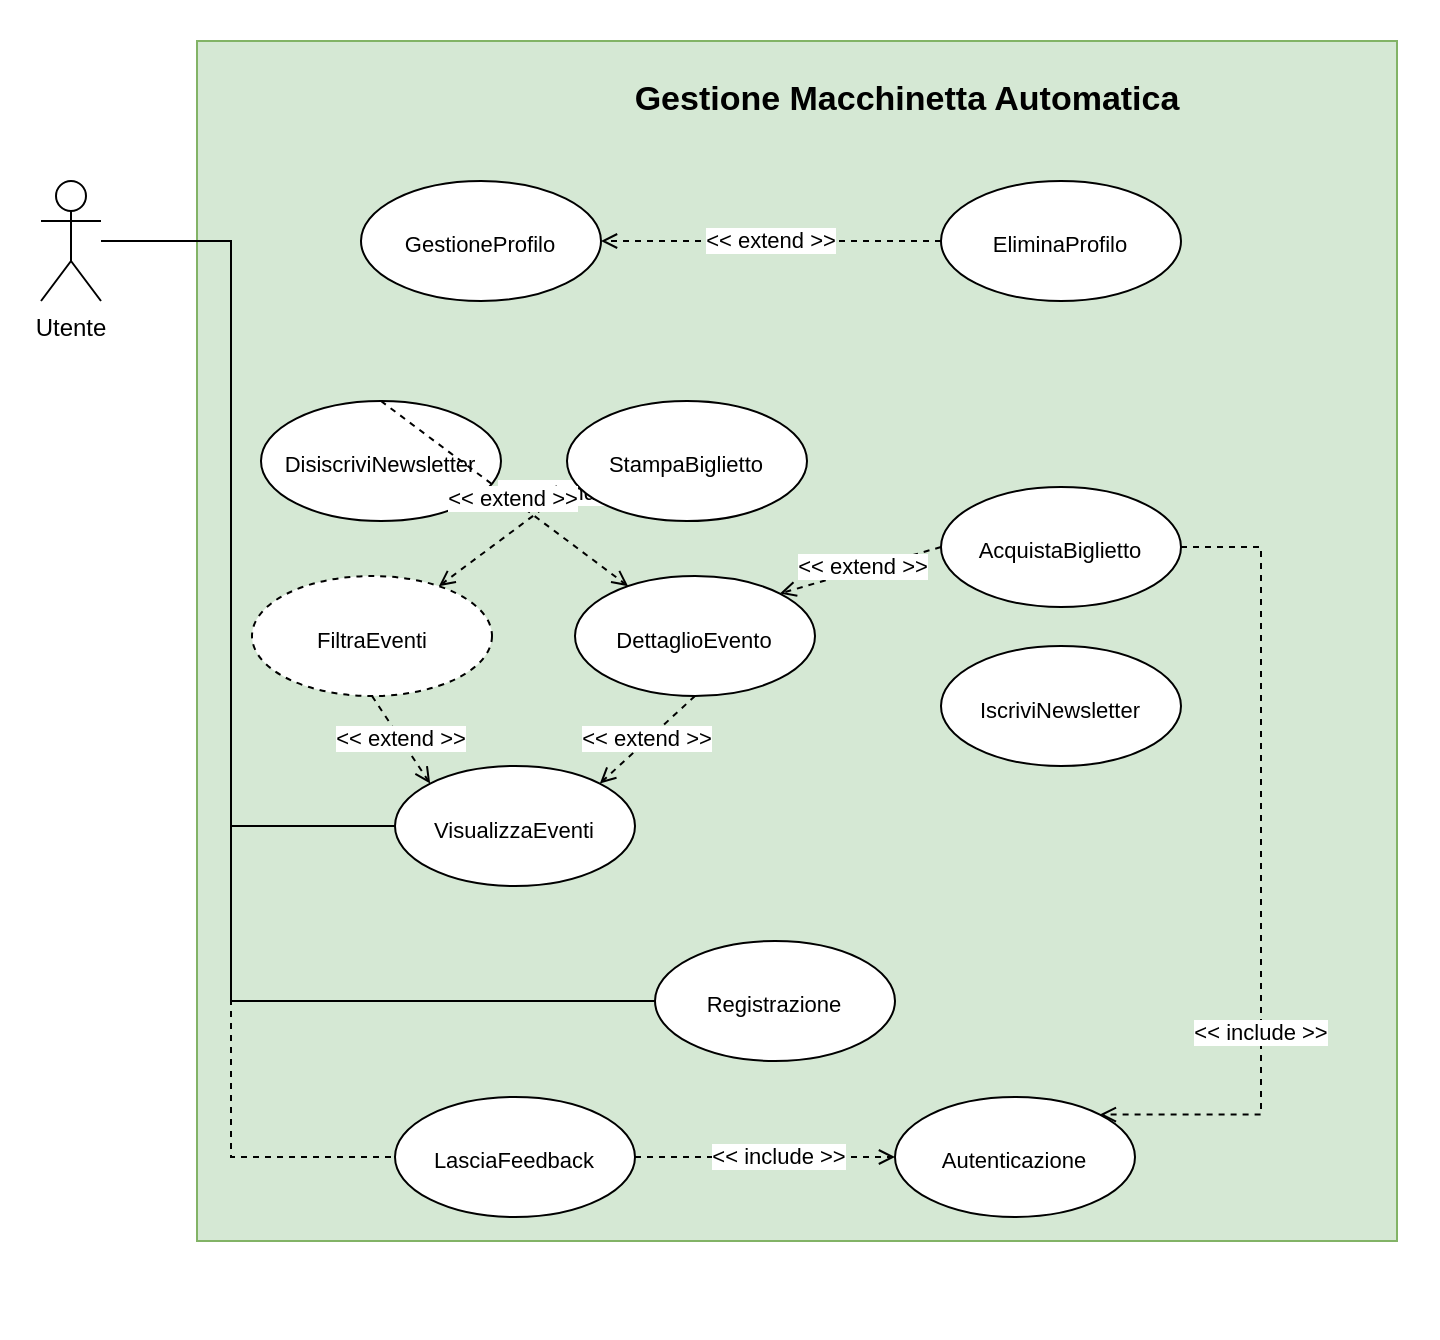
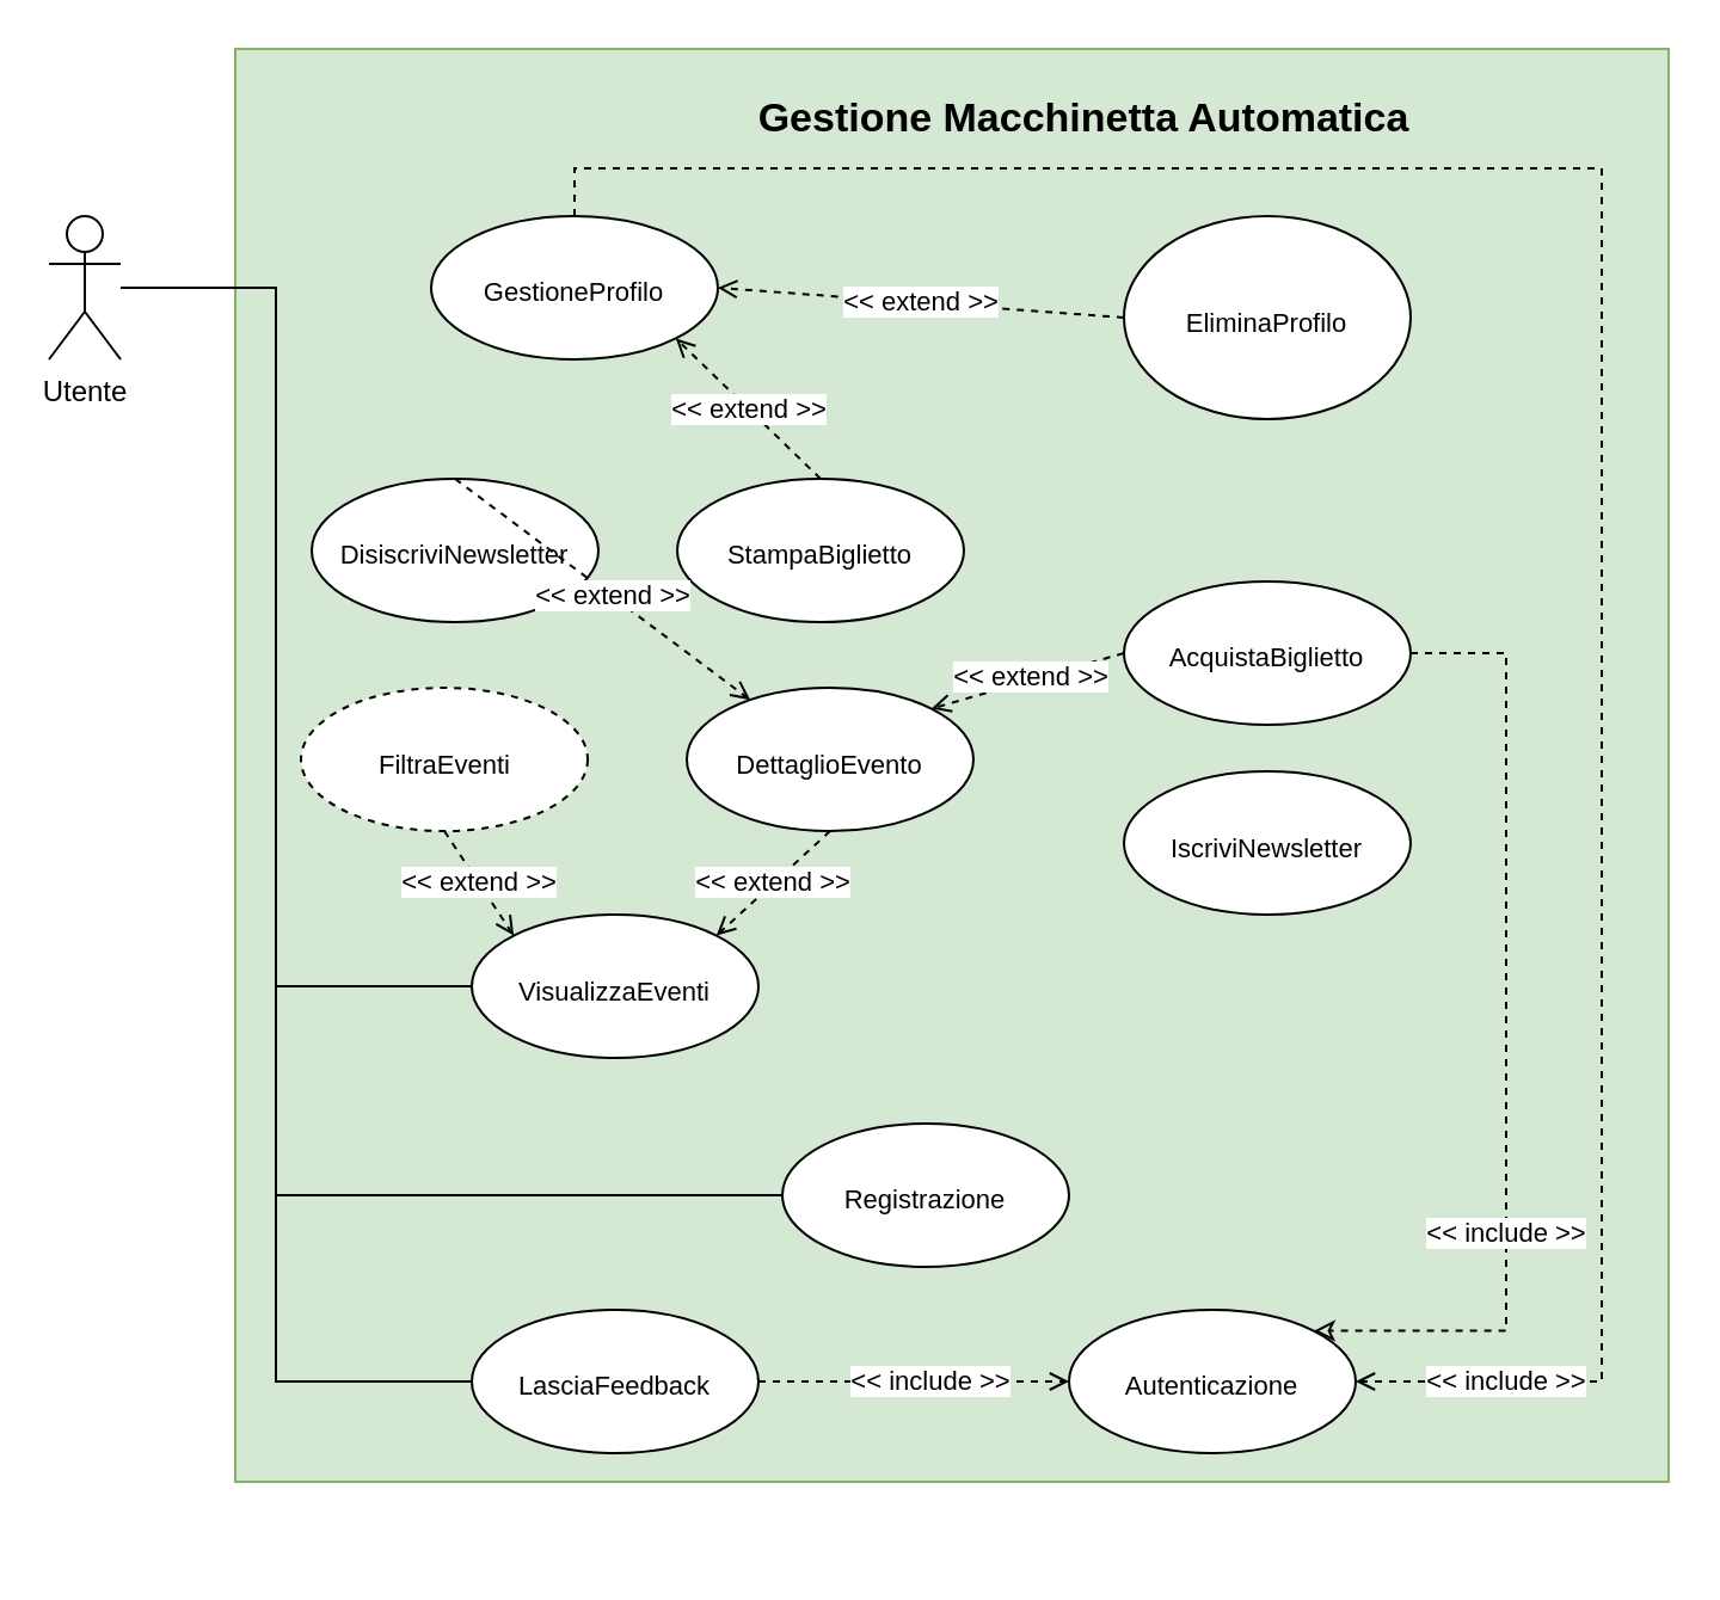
  <mxCell id="0" />
  <mxCell id="1" parent="0" />
  <mxCell id="2" value="" style="whiteSpace=wrap;html=1;aspect=fixed;fillColor=#d5e8d4;strokeColor=#82b366;" parent="1" vertex="1"><mxGeometry x="98" y="20" width="600" height="600" as="geometry" /></mxCell>
  <mxCell id="3" style="endArrow=none;edgeStyle=orthogonalEdgeStyle;rounded=0;orthogonalLoop=1;jettySize=auto;html=1;entryX=0;entryY=0.5;entryDx=0;entryDy=0;" parent="1" source="6" target="8" edge="1"><mxGeometry relative="1" as="geometry"><Array as="points"><mxPoint x="115" y="120" /><mxPoint x="115" y="500" /></Array></mxGeometry></mxCell>
- <mxCell id="4" style="endArrow=none;edgeStyle=orthogonalEdgeStyle;rounded=0;orthogonalLoop=1;jettySize=auto;html=1;entryX=0;entryY=0.5;entryDx=0;entryDy=0;dashed=1;" parent="1" source="6" target="18" edge="1"><mxGeometry relative="1" as="geometry"><Array as="points"><mxPoint x="115" y="120" /><mxPoint x="115" y="578" /></Array></mxGeometry></mxCell>
+ <mxCell id="4" style="endArrow=none;edgeStyle=orthogonalEdgeStyle;rounded=0;orthogonalLoop=1;jettySize=auto;html=1;entryX=0;entryY=0.5;entryDx=0;entryDy=0;" parent="1" source="6" target="18" edge="1"><mxGeometry relative="1" as="geometry"><Array as="points"><mxPoint x="115" y="120" /><mxPoint x="115" y="578" /></Array></mxGeometry></mxCell>
  <mxCell id="5" style="endArrow=none;edgeStyle=orthogonalEdgeStyle;rounded=0;orthogonalLoop=1;jettySize=auto;html=1;entryX=0;entryY=0.5;entryDx=0;entryDy=0;" parent="1" target="9" edge="1"><mxGeometry relative="1" as="geometry"><mxPoint x="55" y="120" as="sourcePoint" /><mxPoint x="388" y="320" as="targetPoint" /><Array as="points"><mxPoint x="115" y="120" /><mxPoint x="115" y="413" /></Array></mxGeometry></mxCell>
  <mxCell id="6" value="&lt;div&gt;Utente&lt;/div&gt;" style="shape=umlActor;verticalLabelPosition=bottom;labelBackgroundColor=#ffffff;verticalAlign=top;html=1;outlineConnect=0;labelBorderColor=none;" parent="1" vertex="1"><mxGeometry x="20" y="90" width="30" height="60" as="geometry" /></mxCell>
  <mxCell id="7" value="Gestione Macchinetta Automatica" style="text;html=1;resizable=0;autosize=1;align=center;verticalAlign=middle;points=[];fillColor=none;strokeColor=none;rounded=0;fontSize=17;fontStyle=1" parent="1" vertex="1"><mxGeometry x="353" y="40" width="200" height="20" as="geometry" /></mxCell>
  <mxCell id="8" value="&lt;font style=&quot;font-size: 11px&quot;&gt;Registrazione&lt;/font&gt;" style="ellipse;whiteSpace=wrap;html=1;fontSize=16;" parent="1" vertex="1"><mxGeometry x="327" y="470" width="120" height="60" as="geometry" /></mxCell>
  <mxCell id="9" value="&lt;font style=&quot;font-size: 11px&quot;&gt;VisualizzaEventi&lt;/font&gt;" style="ellipse;whiteSpace=wrap;html=1;fontSize=16;" parent="1" vertex="1"><mxGeometry x="197" y="382.5" width="120" height="60" as="geometry" /></mxCell>
  <mxCell id="10" value="&lt;font style=&quot;font-size: 11px&quot;&gt;DettaglioEvento&lt;/font&gt;" style="ellipse;whiteSpace=wrap;html=1;fontSize=16;" parent="1" vertex="1"><mxGeometry x="287" y="287.5" width="120" height="60" as="geometry" /></mxCell>
  <mxCell id="11" value="&lt;font style=&quot;font-size: 11px&quot;&gt;IscriviNewsletter&lt;/font&gt;" style="ellipse;whiteSpace=wrap;html=1;fontSize=16;" parent="1" vertex="1"><mxGeometry x="470" y="322.5" width="120" height="60" as="geometry" /></mxCell>
  <mxCell id="12" value="&amp;lt;&amp;lt; extend &amp;gt;&amp;gt;" style="rounded=0;orthogonalLoop=1;jettySize=auto;html=1;exitX=0;exitY=0.5;exitDx=0;exitDy=0;entryX=1;entryY=0;entryDx=0;entryDy=0;endArrow=open;endFill=0;fontSize=11;dashed=1;" parent="1" source="13" target="10" edge="1"><mxGeometry x="-0.046" y="-1" relative="1" as="geometry"><mxPoint as="offset" /></mxGeometry></mxCell>
  <mxCell id="13" value="&lt;font style=&quot;font-size: 11px&quot;&gt;AcquistaBiglietto&lt;/font&gt;" style="ellipse;whiteSpace=wrap;html=1;fontSize=16;" parent="1" vertex="1"><mxGeometry x="470" y="243" width="120" height="60" as="geometry" /></mxCell>
- <mxCell id="14" value="&amp;lt;&amp;lt; extend &amp;gt;&amp;gt;" style="rounded=0;orthogonalLoop=1;jettySize=auto;html=1;exitX=0.5;exitY=0;exitDx=0;exitDy=0;endArrow=open;endFill=0;dashed=1;" parent="1" source="15" target="20" edge="1"><mxGeometry relative="1" as="geometry" /></mxCell>
+ <mxCell id="14" value="&amp;lt;&amp;lt; extend &amp;gt;&amp;gt;" style="rounded=0;orthogonalLoop=1;jettySize=auto;html=1;exitX=0.5;exitY=0;exitDx=0;exitDy=0;entryX=1;entryY=1;entryDx=0;entryDy=0;endArrow=open;endFill=0;dashed=1;" parent="1" source="15" target="17" edge="1"><mxGeometry relative="1" as="geometry" /></mxCell>
  <mxCell id="15" value="&lt;font style=&quot;font-size: 11px&quot;&gt;StampaBiglietto&lt;/font&gt;" style="ellipse;whiteSpace=wrap;html=1;fontSize=16;" parent="1" vertex="1"><mxGeometry x="283" y="200" width="120" height="60" as="geometry" /></mxCell>
+ <mxCell id="16" value="&amp;lt;&amp;lt; include &amp;gt;&amp;gt;" style="edgeStyle=orthogonalEdgeStyle;rounded=0;orthogonalLoop=1;jettySize=auto;html=1;exitX=0.5;exitY=0;exitDx=0;exitDy=0;entryX=1;entryY=0.5;entryDx=0;entryDy=0;endArrow=open;endFill=0;dashed=1;" parent="1" source="17" target="19" edge="1"><mxGeometry x="0.881" relative="1" as="geometry"><Array as="points"><mxPoint x="240" y="70" /><mxPoint x="670" y="70" /><mxPoint x="670" y="578" /></Array><mxPoint as="offset" /></mxGeometry></mxCell>
  <mxCell id="17" value="&lt;font style=&quot;font-size: 11px&quot;&gt;GestioneProfilo&lt;/font&gt;" style="ellipse;whiteSpace=wrap;html=1;fontSize=16;" parent="1" vertex="1"><mxGeometry x="180" y="90" width="120" height="60" as="geometry" /></mxCell>
  <mxCell id="18" value="&lt;font style=&quot;font-size: 11px&quot;&gt;LasciaFeedback&lt;/font&gt;" style="ellipse;whiteSpace=wrap;html=1;fontSize=16;" parent="1" vertex="1"><mxGeometry x="197" y="548" width="120" height="60" as="geometry" /></mxCell>
  <mxCell id="19" value="&lt;font style=&quot;font-size: 11px&quot;&gt;Autenticazione&lt;/font&gt;" style="ellipse;whiteSpace=wrap;html=1;fontSize=16;" parent="1" vertex="1"><mxGeometry x="447" y="548" width="120" height="60" as="geometry" /></mxCell>
  <mxCell id="20" value="&lt;font style=&quot;font-size: 11px&quot;&gt;FiltraEventi&lt;/font&gt;" style="ellipse;whiteSpace=wrap;html=1;fontSize=16;dashed=1;" parent="1" vertex="1"><mxGeometry x="125.5" y="287.5" width="120" height="60" as="geometry" /></mxCell>
  <mxCell id="21" value="&amp;lt;&amp;lt; extend &amp;gt;&amp;gt;" style="endArrow=open;html=1;entryX=1;entryY=0;entryDx=0;entryDy=0;exitX=0.5;exitY=1;exitDx=0;exitDy=0;endFill=0;dashed=1;" parent="1" source="10" target="9" edge="1"><mxGeometry width="50" height="50" relative="1" as="geometry"><mxPoint x="360" y="300" as="sourcePoint" /><mxPoint x="410" y="250" as="targetPoint" /></mxGeometry></mxCell>
  <mxCell id="22" style="edgeStyle=orthogonalEdgeStyle;rounded=0;orthogonalLoop=1;jettySize=auto;html=1;entryX=0.442;entryY=0.967;entryDx=0;entryDy=0;entryPerimeter=0;endArrow=none;endFill=0;" parent="1" edge="1"><mxGeometry relative="1" as="geometry"><mxPoint x="233" y="648" as="targetPoint" /></mxGeometry></mxCell>
  <mxCell id="23" value="&amp;lt;&amp;lt; extend &amp;gt;&amp;gt;" style="endArrow=open;html=1;fontSize=11;exitX=0.5;exitY=1;exitDx=0;exitDy=0;entryX=0;entryY=0;entryDx=0;entryDy=0;endFill=0;dashed=1;" parent="1" source="20" target="9" edge="1"><mxGeometry width="50" height="50" relative="1" as="geometry"><mxPoint x="540" y="300" as="sourcePoint" /><mxPoint x="590" y="250" as="targetPoint" /></mxGeometry></mxCell>
- <mxCell id="24" value="&amp;lt;&amp;lt; include &amp;gt;&amp;gt;" style="edgeStyle=orthogonalEdgeStyle;rounded=0;orthogonalLoop=1;jettySize=auto;html=1;exitX=1;exitY=0.5;exitDx=0;exitDy=0;entryX=1;entryY=0;entryDx=0;entryDy=0;endArrow=open;endFill=0;fontSize=11;dashed=1;" parent="1" source="13" target="19" edge="1"><mxGeometry x="0.402" relative="1" as="geometry"><mxPoint as="offset" /><mxPoint x="740" y="445" as="sourcePoint" /><mxPoint x="720" y="520" as="targetPoint" /><Array as="points"><mxPoint x="630" y="273" /><mxPoint x="630" y="557" /></Array></mxGeometry></mxCell>
+ <mxCell id="24" value="&amp;lt;&amp;lt; include &amp;gt;&amp;gt;" style="edgeStyle=orthogonalEdgeStyle;rounded=0;orthogonalLoop=1;jettySize=auto;html=1;exitX=1;exitY=0.5;exitDx=0;exitDy=0;entryX=1;entryY=0;entryDx=0;entryDy=0;endArrow=classic;endFill=0;fontSize=11;dashed=1;" parent="1" source="13" target="19" edge="1"><mxGeometry x="0.402" relative="1" as="geometry"><mxPoint as="offset" /><mxPoint x="740" y="445" as="sourcePoint" /><mxPoint x="720" y="520" as="targetPoint" /><Array as="points"><mxPoint x="630" y="273" /><mxPoint x="630" y="557" /></Array></mxGeometry></mxCell>
  <mxCell id="25" value="&amp;lt;&amp;lt; include &amp;gt;&amp;gt;" style="edgeStyle=orthogonalEdgeStyle;rounded=0;orthogonalLoop=1;jettySize=auto;html=1;exitX=1;exitY=0.5;exitDx=0;exitDy=0;entryX=0;entryY=0.5;entryDx=0;entryDy=0;endArrow=open;endFill=0;dashed=1;" parent="1" source="18" target="19" edge="1"><mxGeometry x="0.103" relative="1" as="geometry"><mxPoint as="offset" /><mxPoint x="300" y="523" as="sourcePoint" /><mxPoint x="451" y="520" as="targetPoint" /><Array as="points"><mxPoint x="320" y="578" /><mxPoint x="320" y="578" /></Array></mxGeometry></mxCell>
  <mxCell id="26" value="&lt;font style=&quot;font-size: 11px&quot;&gt;DisiscriviNewsletter&lt;/font&gt;" style="ellipse;whiteSpace=wrap;html=1;fontSize=16;" parent="1" vertex="1"><mxGeometry x="130" y="200" width="120" height="60" as="geometry" /></mxCell>
  <mxCell id="27" value="&amp;lt;&amp;lt; extend &amp;gt;&amp;gt;" style="rounded=0;orthogonalLoop=1;jettySize=auto;html=1;exitX=0.5;exitY=0;exitDx=0;exitDy=0;endArrow=open;endFill=0;dashed=1;" parent="1" source="26" target="10" edge="1"><mxGeometry x="0.065" relative="1" as="geometry"><mxPoint x="417" y="130" as="sourcePoint" /><mxPoint x="310" y="130" as="targetPoint" /><mxPoint as="offset" /></mxGeometry></mxCell>
- <mxCell id="28" value="&lt;font style=&quot;font-size: 11px&quot;&gt;EliminaProfilo&lt;/font&gt;" style="ellipse;whiteSpace=wrap;html=1;fontSize=16;" parent="1" vertex="1"><mxGeometry x="470" y="90" width="120" height="60" as="geometry" /></mxCell>
+ <mxCell id="28" value="&lt;font style=&quot;font-size: 11px&quot;&gt;EliminaProfilo&lt;/font&gt;" style="ellipse;whiteSpace=wrap;html=1;fontSize=16;" parent="1" vertex="1"><mxGeometry x="470" y="90" width="120" height="85" as="geometry" /></mxCell>
  <mxCell id="29" value="&amp;lt;&amp;lt; extend &amp;gt;&amp;gt;" style="rounded=0;orthogonalLoop=1;jettySize=auto;html=1;exitX=0;exitY=0.5;exitDx=0;exitDy=0;entryX=1;entryY=0.5;entryDx=0;entryDy=0;endArrow=open;endFill=0;dashed=1;" parent="1" source="28" target="17" edge="1"><mxGeometry relative="1" as="geometry"><mxPoint x="353" y="210" as="sourcePoint" /><mxPoint x="292" y="151" as="targetPoint" /></mxGeometry></mxCell>
